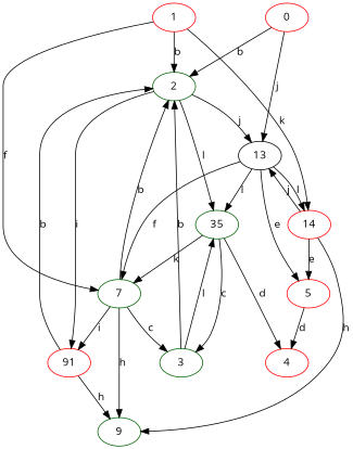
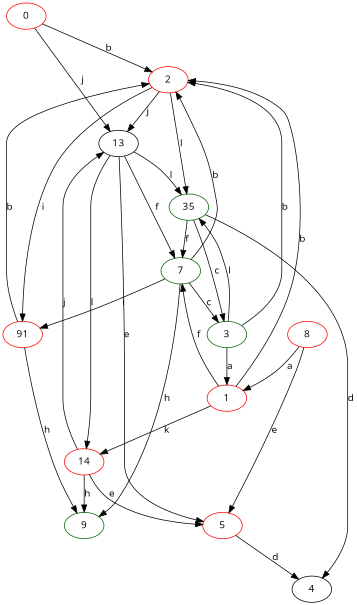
  strict digraph {
    fontname="Open Sans"
    node [color=red fontname="Open Sans"]
    edge [fontname="Open Sans"]
-   2 [color=darkgreen]
+   2
    0
    13 [color=black]
    n4 [label=91]
    n5 [color=darkgreen label=35]
    7 [color=darkgreen]
    14
    5
    1
    3 [color=darkgreen]
    9 [color=darkgreen]
-   4
+   4 [color=black]
+   8
    2 -> 13 [label=j]
    2 -> n4 [label=i]
    2 -> n5 [label=l]
    0 -> 2 [label=b]
    0 -> 13 [label=j]
    13 -> n5 [label=l]
    13 -> 7 [label=f]
    13 -> 14 [label=l]
    13 -> 5 [label=e]
    n4 -> 2 [label=b]
    n4 -> 9 [label=h]
-   n5 -> 7 [label=k]
+   n5 -> 7 [label=f]
    n5 -> 3 [label=c]
    n5 -> 4 [label=d]
    7 -> 2 [label=b]
    7 -> n4 [label=i]
    7 -> 3 [label=c]
    7 -> 9 [label=h]
    14 -> 13 [label=j]
    14 -> 5 [label=e]
    14 -> 9 [label=h]
    5 -> 4 [label=d]
    1 -> 2 [label=b]
    1 -> 7 [label=f]
    1 -> 14 [label=k]
    3 -> 2 [label=b]
    3 -> n5 [label=l]
+   3 -> 1 [label=a]
+   8 -> 5 [label=e]
+   8 -> 1 [label=a]
  }
